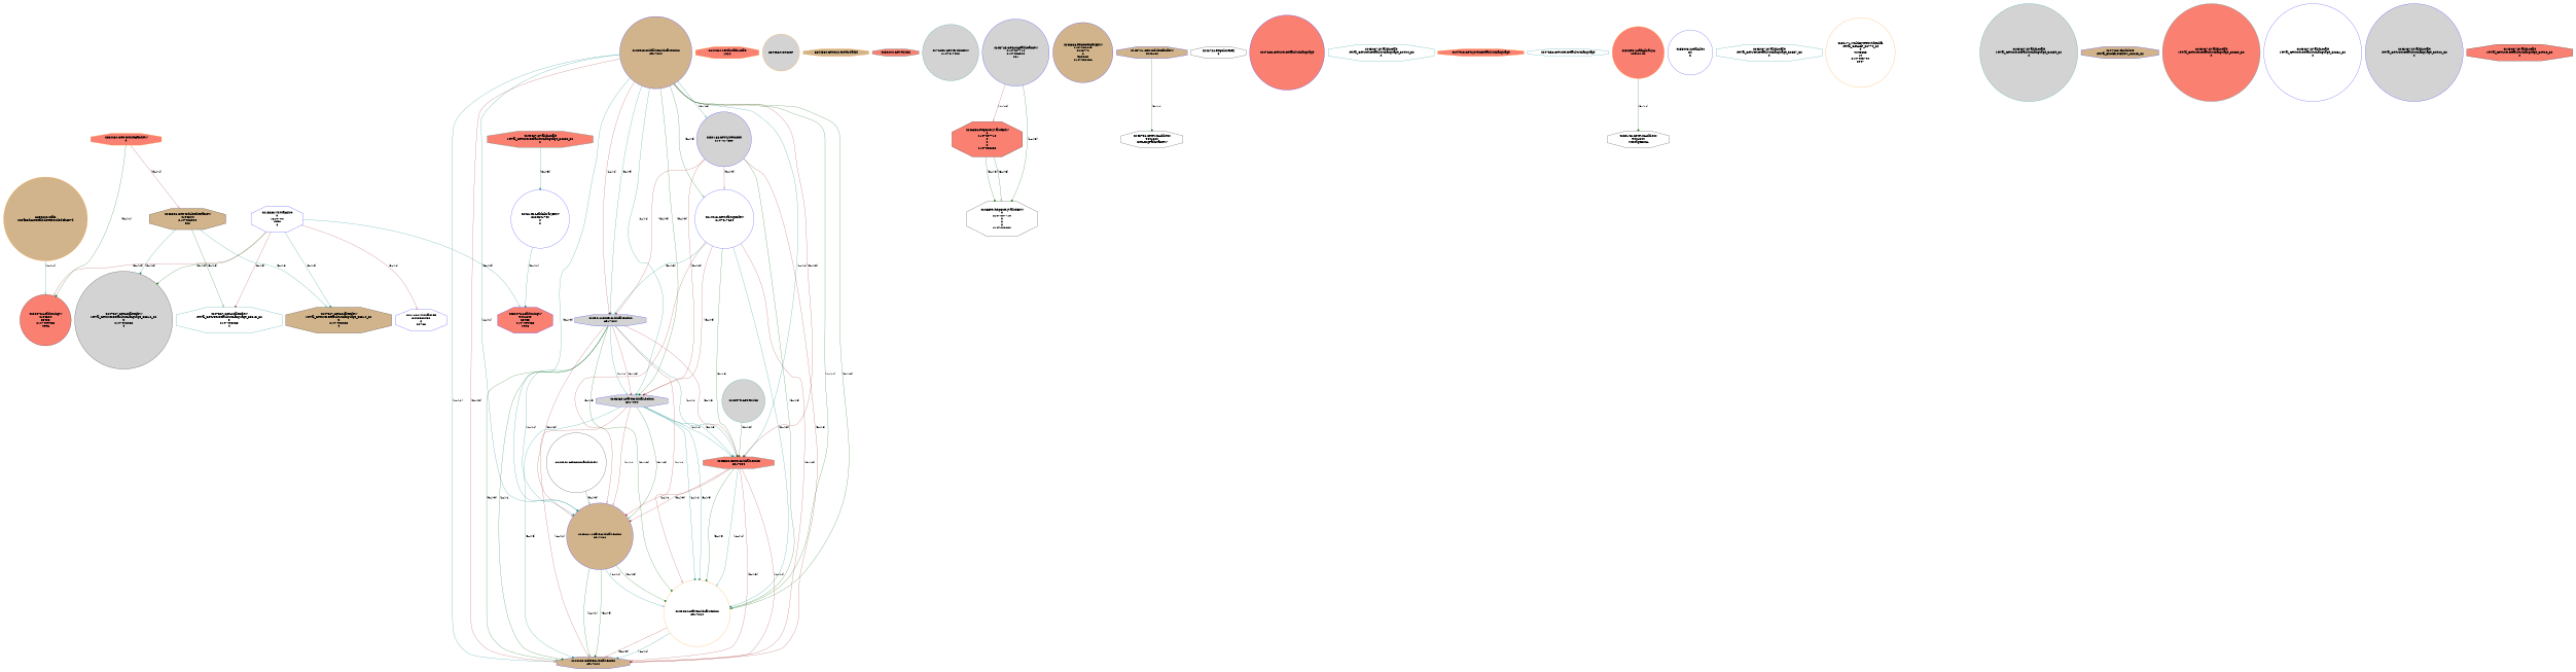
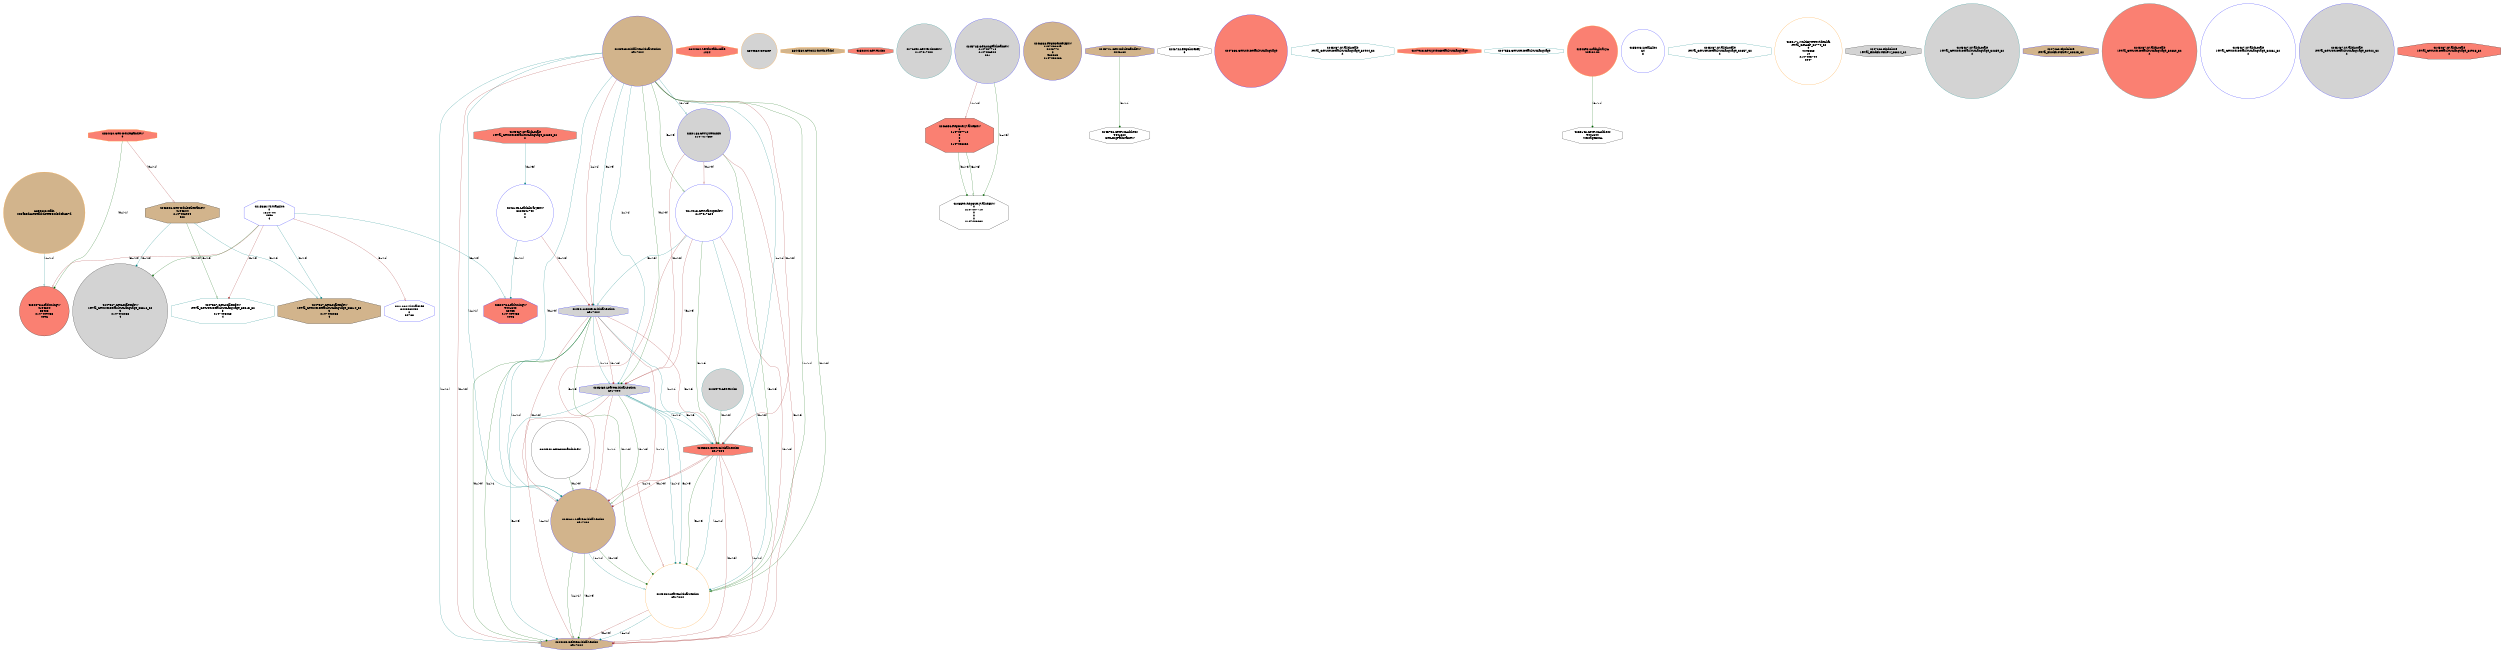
  digraph {
    node [color=blue fillcolor=white shape=octagon style=filled]
    edge [arrowhead=dot color=teal]
    n1 [color=darkorange fillcolor=tan label="6850628.main\n003a55d68e69fbbd29e550d5d4fcc57d" shape=circle]
    n2 [color=black fillcolor=salmon label="4250073.LoadStringW\n4194304\n65485\n2147409468\n4096" shape=circle]
    n3 [color=darkorange fillcolor=salmon label="4254480.GetModuleHandleW\n0"]
    n4 [color=black fillcolor=tan label="4243306.GetModuleFileNameW\n4194304\n2147408904\n522"]
    n5 [color=black fillcolor=lightgrey label="4247567.GetLocaleInfoW\nretval_GetUserDefaultUILanguage_33316_32\n3\n2147408268\n4" shape=circle]
    n6 [color=black fillcolor=tan label="4247567.GetLocaleInfoW\nretval_GetUserDefaultUILanguage_33314_32\n3\n2147408268\n4"]
    n7 [color=teal label="4247567.GetLocaleInfoW\nretval_GetUserDefaultUILanguage_33315_32\n3\n2147408268\n4"]
    n8 [color=darkorange fillcolor=salmon label="6844434.SetThreadLocale\n1024"]
    n9 [fillcolor=tan label="4243965.InitializeCriticalSection\n6917004" shape=circle]
    n10 [fillcolor=lightgrey label="4250188.GetSystemInfo\n2147417660" shape=circle]
    n11 [label="4214413.GetStartupInfoW\n2147417624" shape=circle]
    n12 [fillcolor=lightgrey label="4245418.EnterCriticalSection\n6917004"]
    n13 [fillcolor=lightgrey label="4245469.LeaveCriticalSection\n6917004"]
    n14 [color=teal fillcolor=salmon label="4245580.EnterCriticalSection\n6917004"]
    n15 [fillcolor=tan label="4245621.LeaveCriticalSection\n6917004" shape=circle]
    n16 [color=darkorange label="4245454.LeaveCriticalSection\n6917004" shape=circle]
    n17 [fillcolor=tan label="4244205.DeleteCriticalSection\n6917004"]
    n18 [color=teal fillcolor=lightgrey label="4243979.GetVersion\n" shape=circle]
    n19 [color=black label="6844540.GetCommandLineW\n" shape=circle]
    n20 [color=darkorange fillcolor=lightgrey label="6844560.GetACP\n" shape=circle]
    n21 [color=darkorange fillcolor=tan label="6844580.GetCurrentThreadId\n"]
    n22 [color=teal fillcolor=salmon label="4250204.GetVersion\n"]
    n23 [color=teal fillcolor=lightgrey label="4276690.GetVersionExW\n2147417420" shape=circle]
    n24 [fillcolor=lightgrey label="4245785.GetLongPathNameW\n2147407710\n2147406542\n261" shape=circle]
    n25 [color=black fillcolor=salmon label="4246556.RegQueryValueExW\n0\n2147407710\n0\n0\n0\n2147408232"]
    n26 [color=black label="4246599.RegQueryValueExW\n0\n2147407710\n0\n0\n0\n2147408232"]
    n27 [label="4215383.VirtualAlloc\n0\n1310704\n4096\n4"]
    n28 [label="4221262.VirtualFree\n3223060480\n0\n32768"]
    n29 [fillcolor=salmon label="4250073.LoadStringW\n9441340\n65485\n2147409468\n4096"]
    n30 [fillcolor=tan label="4246338.RegOpenKeyExW\n2157483649\n4246772\n0\n983065\n2147408236" shape=circle]
    n31 [fillcolor=tan label="4245741.GetModuleHandleW\n4246160"]
    n32 [color=black label="4245758.GetProcAddress\n9441320\nGetLongPathNameW"]
    n33 [color=black label="4246722.RegCloseKey\n0"]
    n34 [fillcolor=salmon label="4247883.GetUserDefaultUILanguage\n" shape=circle]
    n35 [color=teal label="4245487.IsValidLocale\nretval_GetUserDefaultUILanguage_32904_32\n2"]
    n36 [color=darkorange fillcolor=salmon label="4247923.GetSystemDefaultUILanguage\n"]
    n37 [color=teal label="4247558.GetUserDefaultUILanguage\n"]
    n38 [label="4248145.LoadLibraryExW\n3224341740\n0\n2" shape=circle]
    n39 [color=darkorange fillcolor=salmon label="4254893.LoadLibraryA\nuser32.dll" shape=circle]
    n40 [color=black label="4255148.GetProcAddress\n9441344\nMessageBoxA"]
    n41 [label="4255003.LocalAlloc\n64\n8" shape=circle]
    n42 [color=teal label="4245487.IsValidLocale\nretval_GetUserDefaultUILanguage_32857_32\n2"]
    n43 [color=darkorange label="4250171.MultiByteToWideChar\nretval_GetACP_32774_32\n0\n4243868\n10\n2147403704\n2047" shape=circle]
    n44 [color=teal fillcolor=salmon label="4245487.IsValidLocale\nretval_GetUserDefaultUILanguage_32858_32\n2"]
+   n45 [color=black fillcolor=lightgrey label="4247263.FindClose\nretval_FindFirstFileW_33324_32"]
    n46 [color=teal fillcolor=lightgrey label="4245487.IsValidLocale\nretval_GetUserDefaultUILanguage_32859_32\n2" shape=circle]
    n47 [fillcolor=tan label="4247263.FindClose\nretval_FindFirstFileW_33325_32"]
    n48 [color=teal fillcolor=salmon label="4245487.IsValidLocale\nretval_GetUserDefaultUILanguage_32860_32\n2" shape=circle]
    n49 [label="4245487.IsValidLocale\nretval_GetUserDefaultUILanguage_32861_32\n2" shape=circle]
    n50 [fillcolor=lightgrey label="4245487.IsValidLocale\nretval_GetUserDefaultUILanguage_32922_32\n2" shape=circle]
    n51 [color=black fillcolor=salmon label="4245487.IsValidLocale\nretval_GetUserDefaultUILanguage_32923_32\n2"]
    n1 -> n2 [arrowhead=onormal label="(1-->1)"]
    n3 -> n2 [color=darkgreen label="(0-->1)"]
    n3 -> n4 [arrowhead=onormal color=brown label="(0-->1)"]
    n4 -> n5 [label="(0-->2)"]
    n4 -> n6 [arrowhead=onormal label="(0-->2)"]
    n4 -> n7 [arrowhead=onormal color=darkgreen label="(0-->2)"]
    n9 -> n10 [arrowhead=onormal label="(0-->0)"]
    n9 -> n11 [arrowhead=onormal color=darkgreen label="(0-->0)"]
    n9 -> n12 [color=brown label="(1-->1)"]
    n9 -> n12 [label="(0-->0)"]
    n9 -> n13 [label="(1-->1)"]
    n9 -> n13 [color=darkgreen label="(0-->0)"]
    n9 -> n14 [label="(1-->1)"]
    n9 -> n14 [color=brown label="(0-->0)"]
    n9 -> n15 [label="(1-->1)"]
    n9 -> n15 [arrowhead=onormal label="(0-->0)"]
    n9 -> n16 [arrowhead=onormal color=darkgreen label="(1-->1)"]
    n9 -> n16 [arrowhead=onormal color=darkgreen label="(0-->0)"]
    n9 -> n17 [arrowhead=onormal label="(1-->1)"]
    n9 -> n17 [arrowhead=onormal color=brown label="(0-->0)"]
    n10 -> n11 [arrowhead=onormal color=brown label="(0-->0)"]
-   n10 -> n12 [color=brown label="(0-->0)"]
+   n38 -> n12 [color=brown label="(0-->0)"]
    n10 -> n13 [arrowhead=onormal color=brown label="(0-->0)"]
    n10 -> n16 [arrowhead=onormal color=darkgreen label="(0-->0)"]
    n10 -> n17 [color=brown label="(0-->0)"]
    n11 -> n12 [arrowhead=onormal label="(0-->0)"]
    n11 -> n13 [color=brown label="(0-->0)"]
    n11 -> n14 [color=darkgreen label="(0-->0)"]
    n11 -> n15 [arrowhead=onormal color=brown label="(0-->0)"]
    n11 -> n16 [label="(0-->0)"]
    n11 -> n17 [arrowhead=onormal color=brown label="(0-->0)"]
    n12 -> n13 [arrowhead=onormal label="(1-->1)"]
    n12 -> n13 [color=brown label="(0-->0)"]
    n12 -> n14 [arrowhead=onormal label="(1-->1)"]
    n12 -> n14 [color=brown label="(0-->0)"]
    n12 -> n15 [label="(1-->1)"]
    n12 -> n15 [arrowhead=onormal color=brown label="(0-->0)"]
    n12 -> n16 [arrowhead=onormal color=brown label="(1-->1)"]
    n12 -> n16 [color=darkgreen label="(0-->0)"]
    n12 -> n17 [color=darkgreen label="(1-->1)"]
    n12 -> n17 [arrowhead=onormal color=darkgreen label="(0-->0)"]
    n13 -> n14 [arrowhead=onormal label="(1-->1)"]
    n13 -> n14 [label="(0-->0)"]
    n13 -> n15 [arrowhead=onormal color=brown label="(1-->1)"]
    n13 -> n15 [arrowhead=onormal color=darkgreen label="(0-->0)"]
    n13 -> n16 [label="(1-->1)"]
    n13 -> n16 [label="(0-->0)"]
    n13 -> n17 [arrowhead=onormal color=brown label="(1-->1)"]
    n13 -> n17 [label="(0-->0)"]
    n14 -> n15 [color=brown label="(1-->1)"]
    n14 -> n15 [color=brown label="(0-->0)"]
    n14 -> n16 [arrowhead=onormal label="(1-->1)"]
    n14 -> n16 [color=darkgreen label="(0-->0)"]
    n14 -> n17 [arrowhead=onormal color=brown label="(1-->1)"]
    n14 -> n17 [arrowhead=onormal color=brown label="(0-->0)"]
    n15 -> n16 [arrowhead=onormal label="(1-->1)"]
    n15 -> n16 [color=darkgreen label="(0-->0)"]
    n15 -> n17 [arrowhead=onormal color=darkgreen label="(1-->1)"]
    n15 -> n17 [color=darkgreen label="(0-->0)"]
    n16 -> n17 [label="(1-->1)"]
    n16 -> n17 [arrowhead=onormal color=brown label="(0-->0)"]
    n18 -> n14 [color=darkgreen label="(0-->0)"]
    n19 -> n15 [arrowhead=onormal color=darkgreen label="(0-->0)"]
    n24 -> n25 [arrowhead=onormal color=brown label="(1-->2)"]
    n24 -> n26 [color=darkgreen label="(1-->2)"]
    n25 -> n26 [color=darkgreen label="(2-->2)"]
    n25 -> n26 [arrowhead=onormal color=darkgreen label="(6-->6)"]
    n27 -> n2 [arrowhead=onormal color=brown label="(3-->4)"]
    n27 -> n5 [color=darkgreen label="(4-->4)"]
    n27 -> n6 [label="(4-->4)"]
    n27 -> n7 [color=brown label="(4-->4)"]
    n27 -> n28 [arrowhead=onormal color=brown label="(0-->1)"]
    n27 -> n29 [arrowhead=onormal label="(3-->4)"]
    n31 -> n32 [color=darkgreen label="(0-->1)"]
    n38 -> n29 [label="(0-->1)"]
    n39 -> n40 [color=darkgreen label="(0-->1)"]
    n44 -> n38 [label="(2-->3)"]
  }
